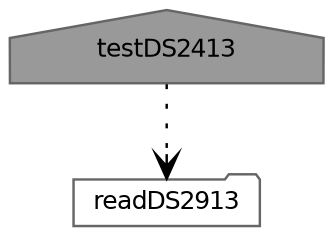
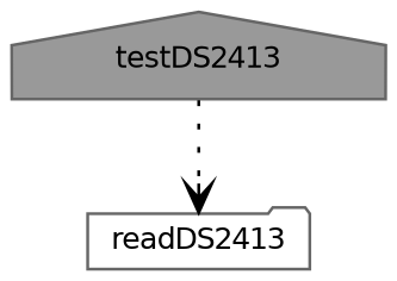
  digraph {
    rankdir=TB
    node [fontname=Helvetica fontsize=10 style=filled]
    n1 [color=gray40 fillcolor=grey60 fontcolor=black height=0.2 label=testDS2413 shape=house width=0.4]
-   n2 [color=grey40 fillcolor=white height=0.2 label=readDS2913 shape=folder width=0.4]
+   n2 [color=grey40 fillcolor=white height=0.2 label=readDS2413 shape=folder width=0.4]
    n1 -> n2 [color=black fontname=Helvetica fontsize=10 labelfontname=Helvetica labelfontsize=10 style=dotted arrowhead=vee]
  }
